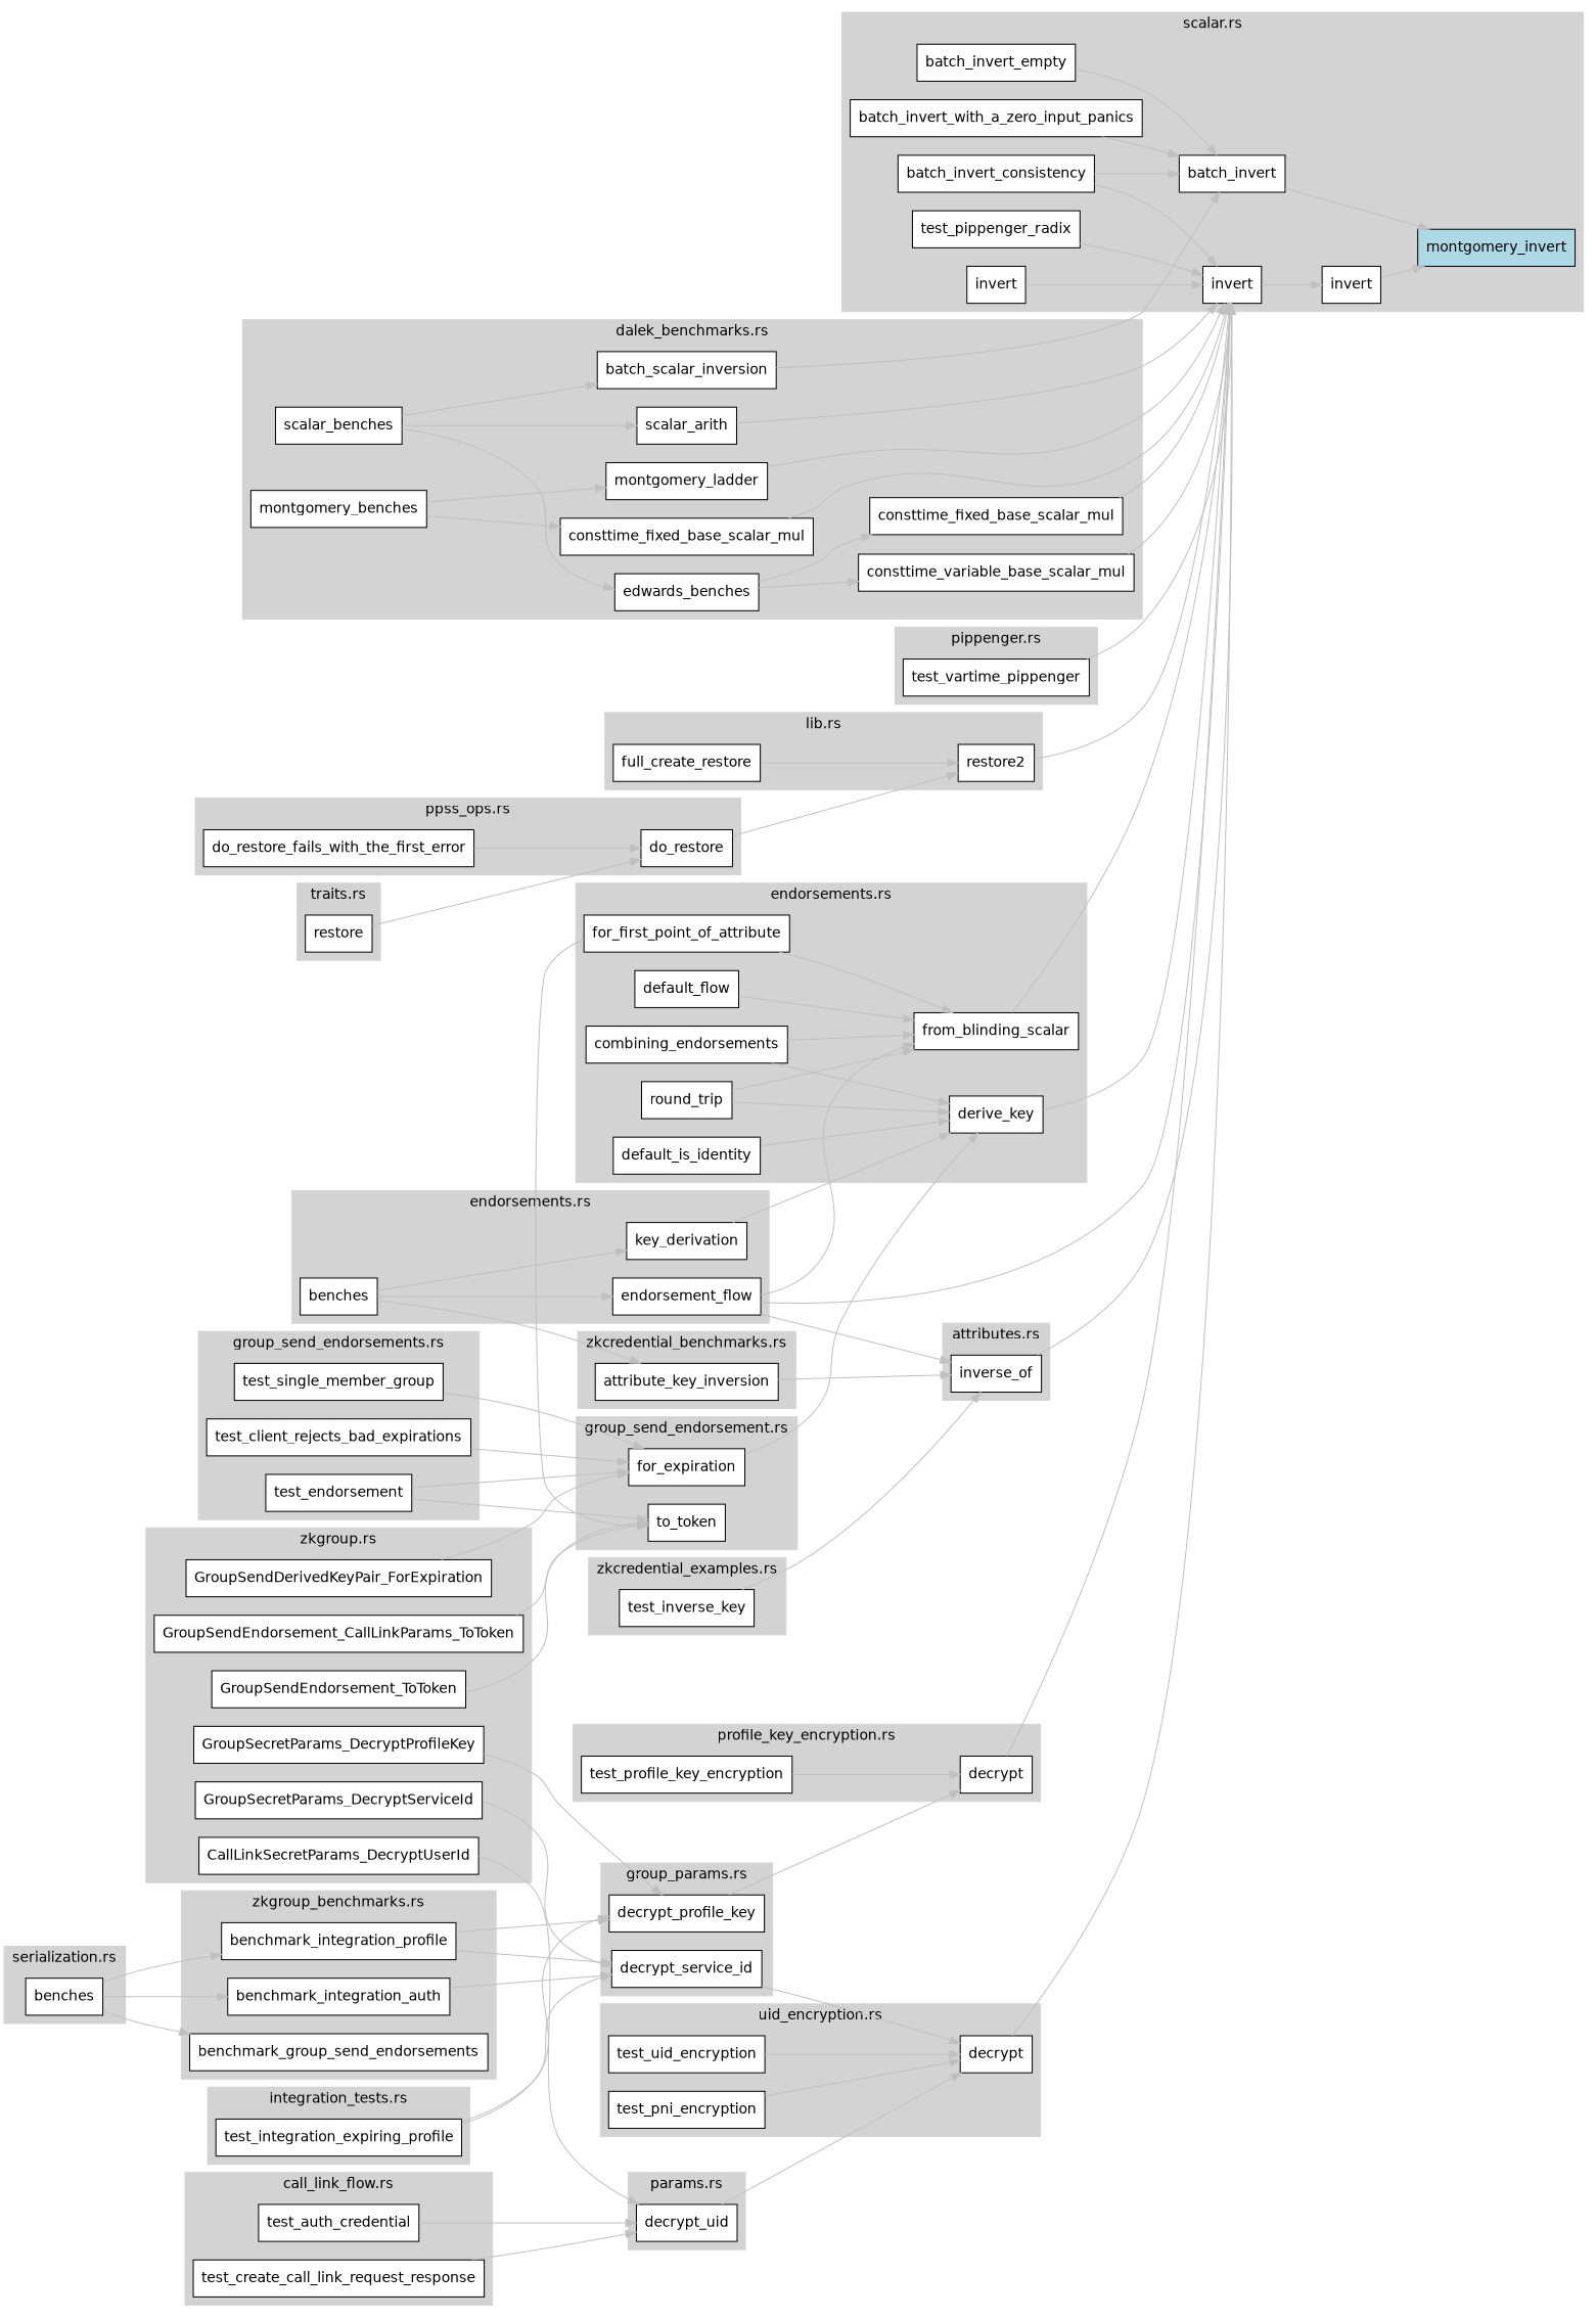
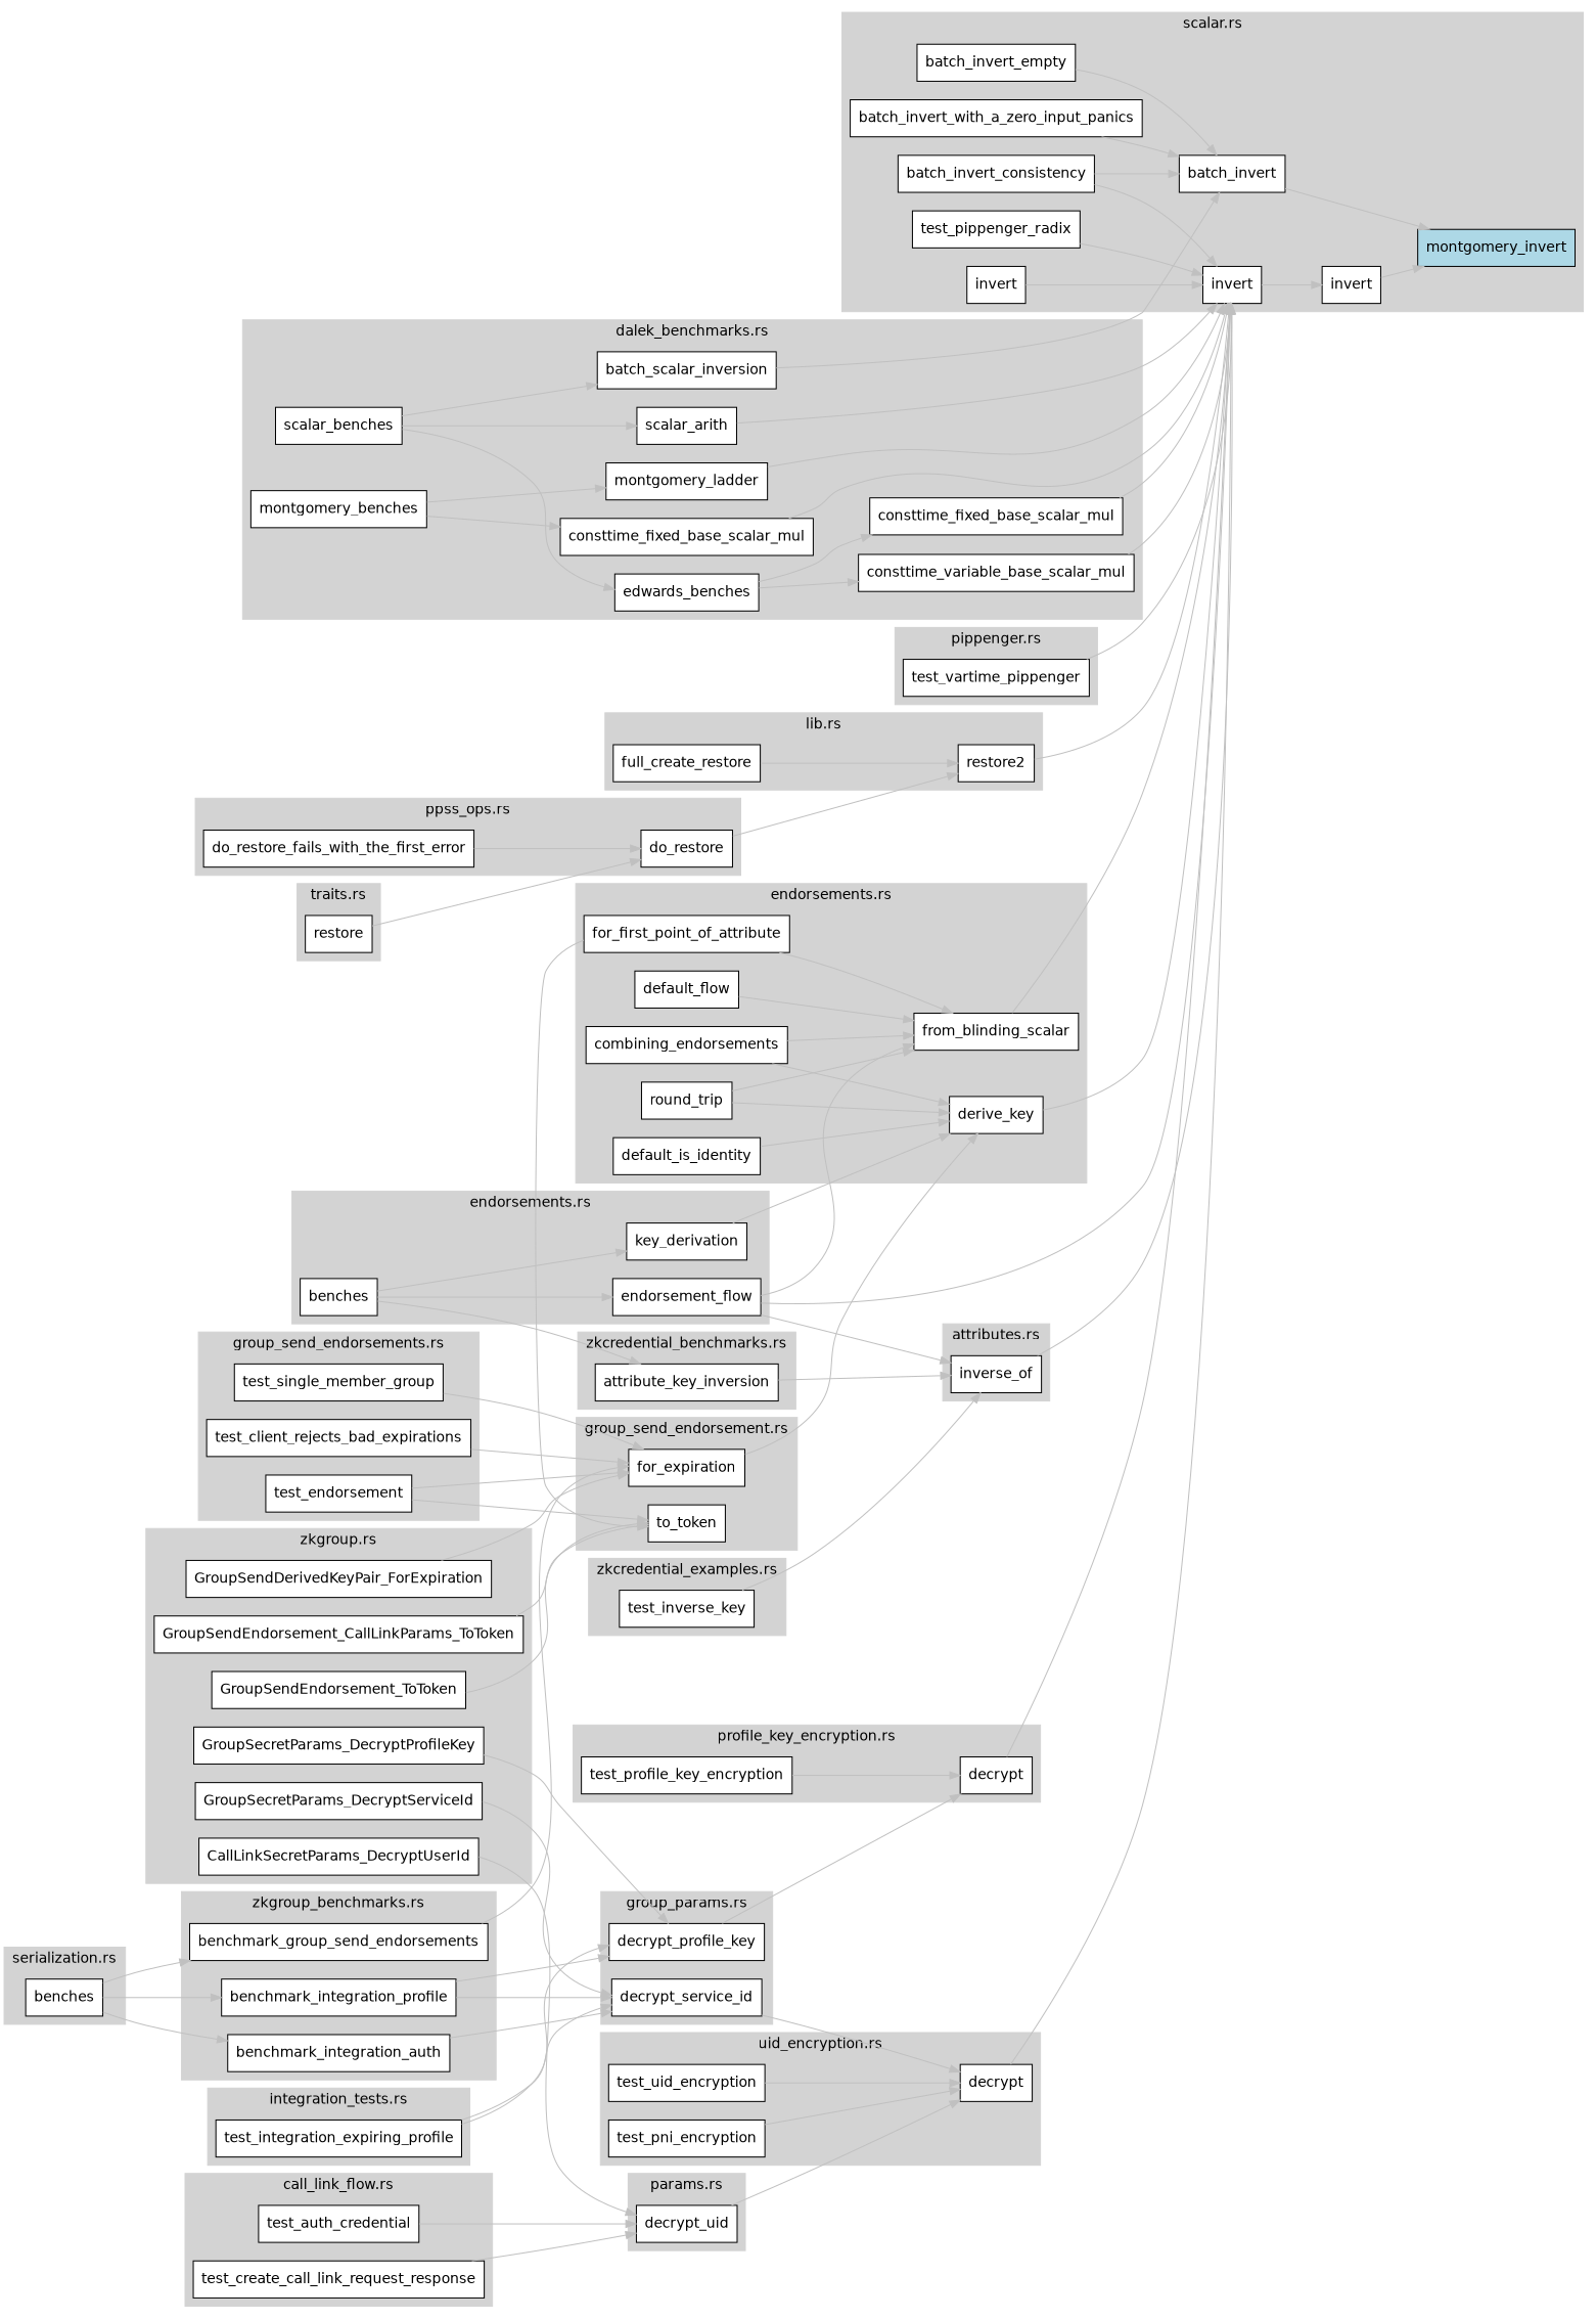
  digraph {
    rankdir=LR
    node [fillcolor=white fontname=Helvetica shape=box style=filled]
    edge [color=gray]
    n1 [label=montgomery_ladder]
    n2 [label=consttime_variable_base_scalar_mul]
    n3 [label=consttime_fixed_base_scalar_mul]
    n4 [label=scalar_benches]
    n5 [label=batch_scalar_inversion]
    n6 [label=consttime_fixed_base_scalar_mul]
    n7 [label=montgomery_benches]
    n8 [label=scalar_arith]
    n9 [label=edwards_benches]
    n10 [label=test_vartime_pippenger]
    n11 [label=batch_invert]
    n12 [label=batch_invert_consistency]
    n13 [fillcolor=lightblue label=montgomery_invert]
    n14 [label=invert]
    n15 [label=invert]
    n16 [label=test_pippenger_radix]
    n17 [label=batch_invert_with_a_zero_input_panics]
    n18 [label=invert]
    n19 [label=batch_invert_empty]
    n20 [label=GroupSendEndorsement_CallLinkParams_ToToken]
    n21 [label=GroupSecretParams_DecryptServiceId]
    n22 [label=GroupSendDerivedKeyPair_ForExpiration]
    n23 [label=CallLinkSecretParams_DecryptUserId]
    n24 [label=GroupSendEndorsement_ToToken]
    n25 [label=GroupSecretParams_DecryptProfileKey]
    n26 [label=do_restore]
    n27 [label=do_restore_fails_with_the_first_error]
    n28 [label=restore]
    n29 [label=full_create_restore]
    n30 [label=restore2]
    n31 [label=key_derivation]
    n32 [label=endorsement_flow]
    n33 [label=benches]
    n34 [label=attribute_key_inversion]
    n35 [label=inverse_of]
    n36 [label=default_is_identity]
    n37 [label=combining_endorsements]
    n38 [label=from_blinding_scalar]
    n39 [label=default_flow]
    n40 [label=round_trip]
    n41 [label=for_first_point_of_attribute]
    n42 [label=derive_key]
    n43 [label=benches]
    n44 [label=benchmark_integration_auth]
    n45 [label=benchmark_integration_profile]
    n46 [label=benchmark_group_send_endorsements]
    n47 [label=decrypt_uid]
    n48 [label=decrypt_profile_key]
    n49 [label=decrypt_service_id]
    n50 [label=to_token]
    n51 [label=for_expiration]
    n52 [label=test_profile_key_encryption]
    n53 [label=decrypt]
    n54 [label=decrypt]
    n55 [label=test_uid_encryption]
    n56 [label=test_pni_encryption]
    n57 [label=test_inverse_key]
    n58 [label=test_auth_credential]
    n59 [label=test_create_call_link_request_response]
    n60 [label=test_client_rejects_bad_expirations]
    n61 [label=test_endorsement]
    n62 [label=test_single_member_group]
    n63 [label=test_integration_expiring_profile]
    subgraph cluster_1 {
      color=lightgrey
      fontname=Helvetica
      label="dalek_benchmarks.rs"
      style=filled
      n1
      n2
      n3
      n4
      n5
      n6
      n7
      n8
      n9
    }
    subgraph cluster_2 {
      color=lightgrey
      fontname=Helvetica
      label="pippenger.rs"
      style=filled
      n10
    }
    subgraph cluster_3 {
      color=lightgrey
      fontname=Helvetica
      label="scalar.rs"
      style=filled
      n11
      n12
      n13
      n14
      n15
      n16
      n17
      n18
      n19
    }
    subgraph cluster_4 {
      color=lightgrey
      fontname=Helvetica
      label="zkgroup.rs"
      style=filled
      n20
      n21
      n22
      n23
      n24
      n25
    }
    subgraph cluster_5 {
      color=lightgrey
      fontname=Helvetica
      label="ppss_ops.rs"
      style=filled
      n26
      n27
    }
    subgraph cluster_6 {
      color=lightgrey
      fontname=Helvetica
      label="traits.rs"
      style=filled
      n28
    }
    subgraph cluster_7 {
      color=lightgrey
      fontname=Helvetica
      label="lib.rs"
      style=filled
      n29
      n30
    }
    subgraph cluster_8 {
      color=lightgrey
      fontname=Helvetica
      label="endorsements.rs"
      style=filled
      n31
      n32
      n33
    }
    subgraph cluster_9 {
      color=lightgrey
      fontname=Helvetica
      label="zkcredential_benchmarks.rs"
      style=filled
      n34
    }
    subgraph cluster_10 {
      color=lightgrey
      fontname=Helvetica
      label="attributes.rs"
      style=filled
      n35
    }
    subgraph cluster_11 {
      color=lightgrey
      fontname=Helvetica
      label="endorsements.rs"
      style=filled
      n36
      n37
      n38
      n39
      n40
      n41
      n42
    }
    subgraph cluster_12 {
      color=lightgrey
      fontname=Helvetica
      label="serialization.rs"
      style=filled
      n43
    }
    subgraph cluster_13 {
      color=lightgrey
      fontname=Helvetica
      label="zkgroup_benchmarks.rs"
      style=filled
      n44
      n45
      n46
    }
    subgraph cluster_14 {
      color=lightgrey
      fontname=Helvetica
      label="params.rs"
      style=filled
      n47
    }
    subgraph cluster_15 {
      color=lightgrey
      fontname=Helvetica
      label="group_params.rs"
      style=filled
      n48
      n49
    }
    subgraph cluster_16 {
      color=lightgrey
      fontname=Helvetica
      label="group_send_endorsement.rs"
      style=filled
      n50
      n51
    }
    subgraph cluster_17 {
      color=lightgrey
      fontname=Helvetica
      label="profile_key_encryption.rs"
      style=filled
      n52
      n53
    }
    subgraph cluster_18 {
      color=lightgrey
      fontname=Helvetica
      label="uid_encryption.rs"
      style=filled
      n54
      n55
      n56
    }
    subgraph cluster_19 {
      color=lightgrey
      fontname=Helvetica
      label="zkcredential_examples.rs"
      style=filled
      n57
    }
    subgraph cluster_20 {
      color=lightgrey
      fontname=Helvetica
      label="call_link_flow.rs"
      style=filled
      n58
      n59
    }
    subgraph cluster_21 {
      color=lightgrey
      fontname=Helvetica
      label="group_send_endorsements.rs"
      style=filled
      n60
      n61
      n62
    }
    subgraph cluster_22 {
      color=lightgrey
      fontname=Helvetica
      label="integration_tests.rs"
      style=filled
      n63
    }
    n1 -> n15
    n2 -> n15
    n3 -> n15
    n4 -> n5
    n4 -> n8
    n4 -> n9
    n5 -> n11
    n6 -> n15
    n7 -> n1
    n7 -> n3
    n8 -> n15
    n9 -> n2
    n9 -> n6
    n10 -> n15
    n11 -> n13
    n12 -> n11
    n12 -> n15
    n14 -> n15
    n15 -> n18
    n16 -> n15
    n17 -> n11
    n18 -> n13
    n19 -> n11
    n20 -> n50
    n21 -> n49
    n22 -> n51
    n23 -> n47
    n24 -> n50
    n25 -> n48
    n26 -> n30
    n27 -> n26
    n28 -> n26
    n29 -> n30
    n30 -> n15
    n31 -> n42
    n32 -> n15
    n32 -> n35
    n32 -> n38
    n33 -> n31
    n33 -> n32
    n33 -> n34
    n34 -> n35
    n35 -> n15
    n36 -> n42
    n37 -> n38
    n37 -> n42
    n38 -> n15
    n39 -> n38
    n40 -> n38
    n40 -> n42
    n41 -> n38
    n41 -> n50
    n42 -> n15
    n43 -> n44
    n43 -> n45
    n43 -> n46
    n44 -> n49
    n45 -> n48
    n45 -> n49
+   n46 -> n51
    n47 -> n54
    n48 -> n53
    n49 -> n54
    n51 -> n42
    n52 -> n53
    n53 -> n15
    n54 -> n15
    n55 -> n54
    n56 -> n54
    n57 -> n35
    n58 -> n47
    n59 -> n47
    n60 -> n51
    n61 -> n50
    n61 -> n51
    n62 -> n51
    n63 -> n48
    n63 -> n49
  }
